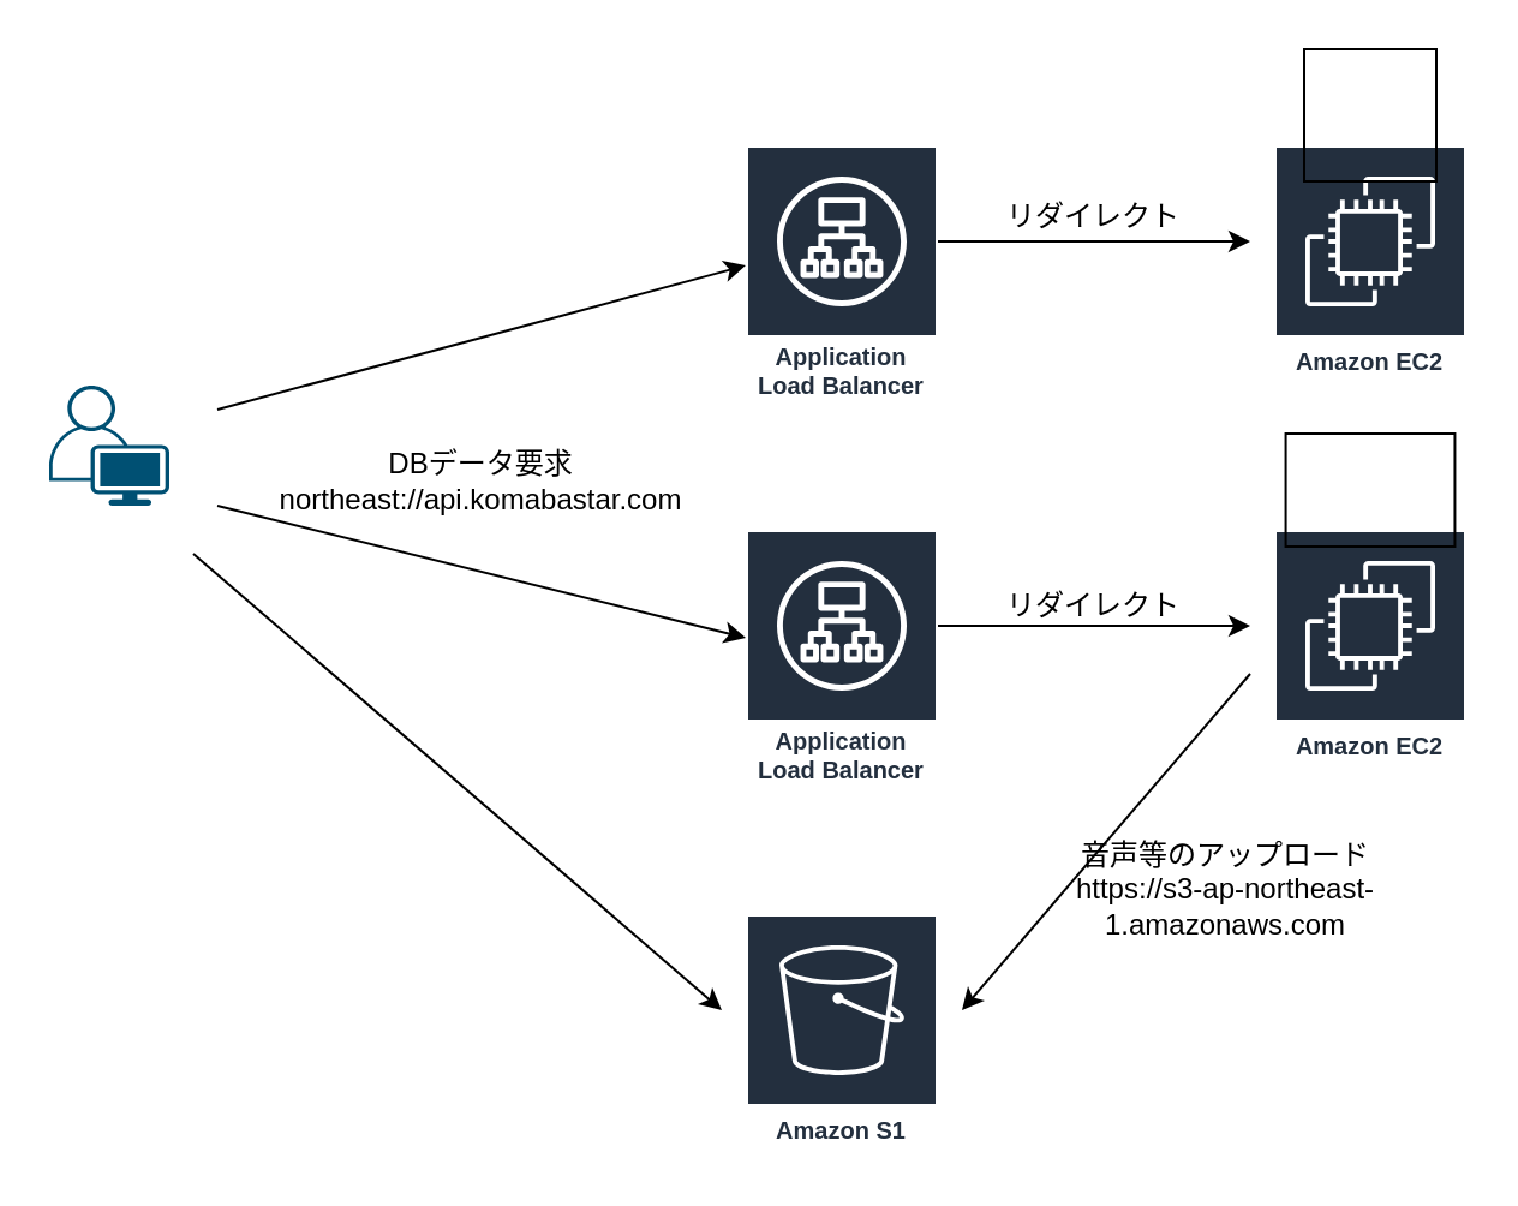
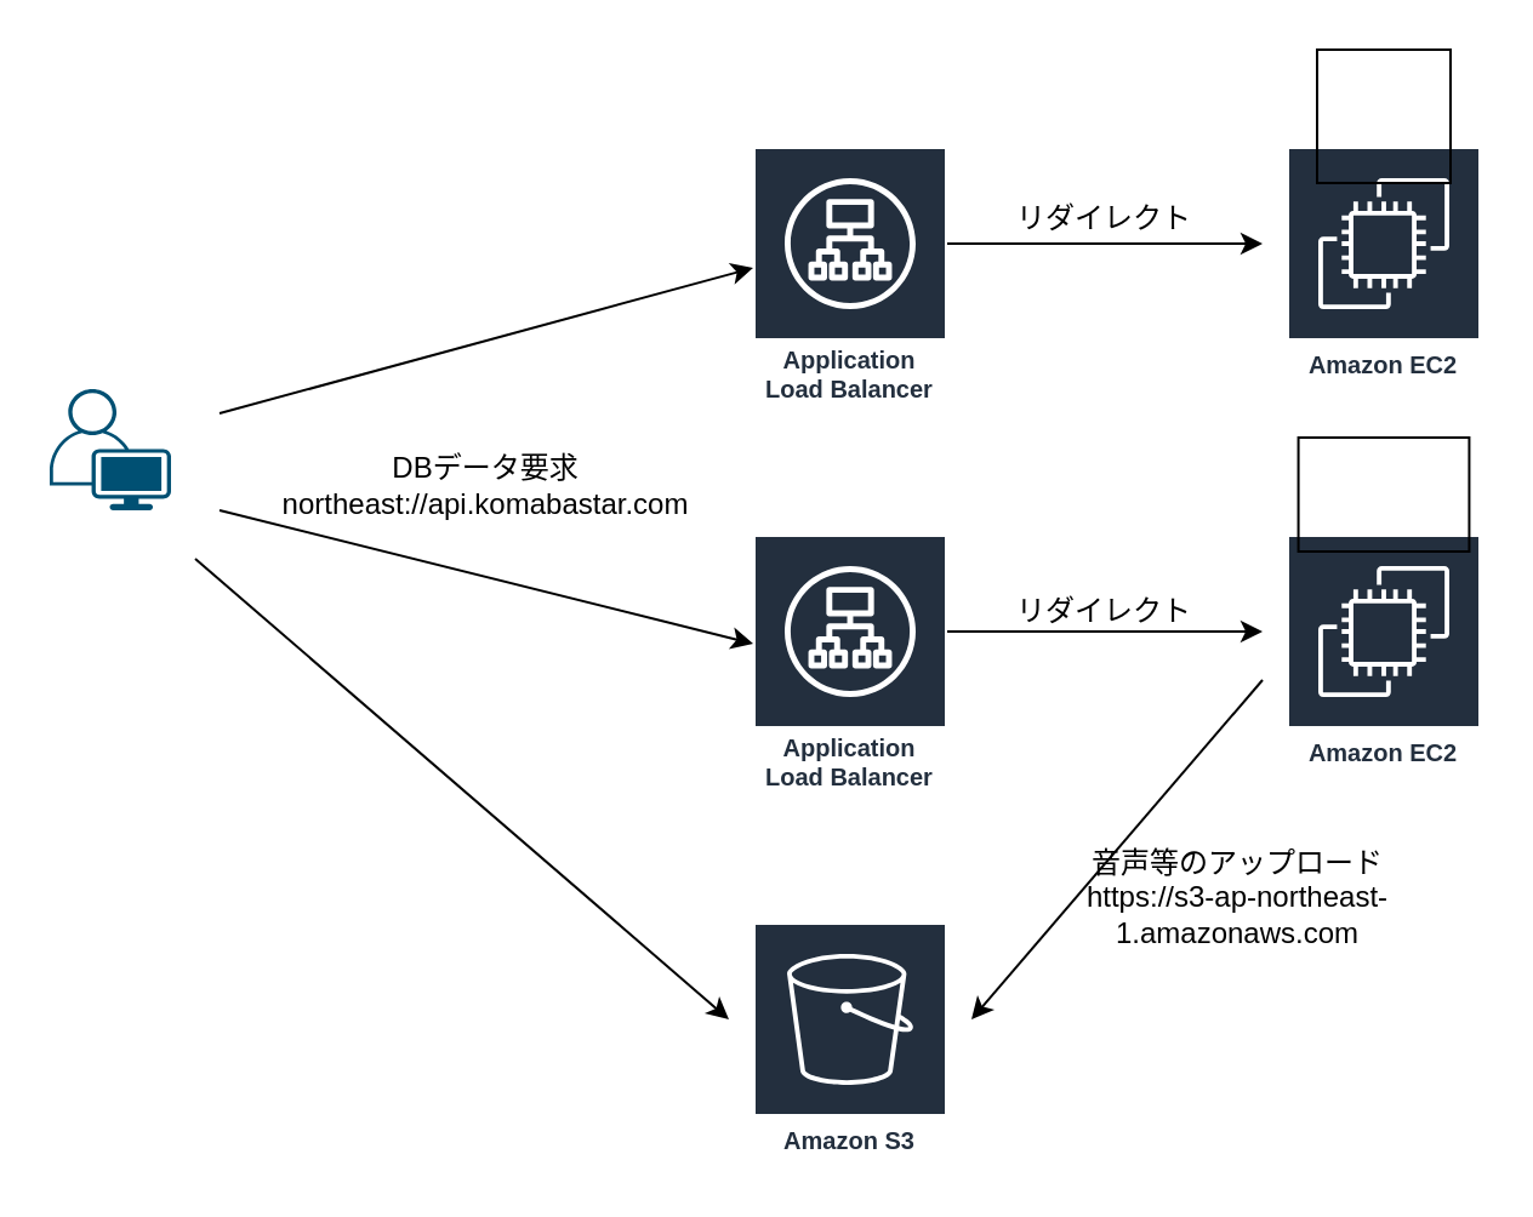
  <mxCell id="0" />
  <mxCell id="1" parent="0" />
  <mxCell id="2" value="Application Load Balancer" style="outlineConnect=0;fontColor=#232F3E;gradientColor=none;strokeColor=#ffffff;fillColor=#232F3E;dashed=0;verticalLabelPosition=middle;verticalAlign=bottom;align=center;html=1;whiteSpace=wrap;fontSize=10;fontStyle=1;spacing=3;shape=mxgraph.aws4.productIcon;prIcon=mxgraph.aws4.application_load_balancer;" vertex="1" parent="1"><mxGeometry x="310" y="220" width="80" height="110" as="geometry" /></mxCell>
  <mxCell id="3" value="Amazon EC2" style="outlineConnect=0;fontColor=#232F3E;gradientColor=none;strokeColor=#ffffff;fillColor=#232F3E;dashed=0;verticalLabelPosition=middle;verticalAlign=bottom;align=center;html=1;whiteSpace=wrap;fontSize=10;fontStyle=1;spacing=3;shape=mxgraph.aws4.productIcon;prIcon=mxgraph.aws4.ec2;" vertex="1" parent="1"><mxGeometry x="530" y="220" width="80" height="100" as="geometry" /></mxCell>
  <mxCell id="4" value="Application Load Balancer" style="outlineConnect=0;fontColor=#232F3E;gradientColor=none;strokeColor=#ffffff;fillColor=#232F3E;dashed=0;verticalLabelPosition=middle;verticalAlign=bottom;align=center;html=1;whiteSpace=wrap;fontSize=10;fontStyle=1;spacing=3;shape=mxgraph.aws4.productIcon;prIcon=mxgraph.aws4.application_load_balancer;" vertex="1" parent="1"><mxGeometry x="310" y="60" width="80" height="110" as="geometry" /></mxCell>
  <mxCell id="5" value="Amazon EC2" style="outlineConnect=0;fontColor=#232F3E;gradientColor=none;strokeColor=#ffffff;fillColor=#232F3E;dashed=0;verticalLabelPosition=middle;verticalAlign=bottom;align=center;html=1;whiteSpace=wrap;fontSize=10;fontStyle=1;spacing=3;shape=mxgraph.aws4.productIcon;prIcon=mxgraph.aws4.ec2;" vertex="1" parent="1"><mxGeometry x="530" y="60" width="80" height="100" as="geometry" /></mxCell>
  <mxCell id="6" value="" style="points=[[0.35,0,0],[0.98,0.51,0],[1,0.71,0],[0.67,1,0],[0,0.795,0],[0,0.65,0]];verticalLabelPosition=bottom;html=1;verticalAlign=top;aspect=fixed;align=center;pointerEvents=1;shape=mxgraph.cisco19.user;fillColor=#005073;strokeColor=none;" vertex="1" parent="1"><mxGeometry x="20" y="160" width="50" height="50" as="geometry" /></mxCell>
  <mxCell id="7" value="" style="endArrow=classic;html=1;" edge="1" parent="1"><mxGeometry width="50" height="50" relative="1" as="geometry"><mxPoint x="90" y="170" as="sourcePoint" /><mxPoint x="310" y="110" as="targetPoint" /></mxGeometry></mxCell>
  <mxCell id="8" value="" style="endArrow=classic;html=1;" edge="1" parent="1" target="2"><mxGeometry width="50" height="50" relative="1" as="geometry"><mxPoint x="90" y="210" as="sourcePoint" /><mxPoint x="300" y="250" as="targetPoint" /></mxGeometry></mxCell>
  <mxCell id="9" value="DBデータ要求&lt;br&gt;northeast://api.komabastar.com" style="text;html=1;strokeColor=none;fillColor=none;align=center;verticalAlign=middle;whiteSpace=wrap;rounded=0;" vertex="1" parent="1"><mxGeometry x="130" y="180" width="140" height="40" as="geometry" /></mxCell>
  <mxCell id="10" value="" style="shape=image;verticalLabelPosition=bottom;labelBackgroundColor=#ffffff;verticalAlign=top;aspect=fixed;imageAspect=0;image=https://y-hilite.com/wp-content/uploads/2018/02/rails_logo.png;imageBorder=#000000;" vertex="1" parent="1"><mxGeometry x="534.79" y="180" width="70.43" height="47" as="geometry" /></mxCell>
  <mxCell id="11" value="" style="shape=image;verticalLabelPosition=bottom;labelBackgroundColor=#ffffff;verticalAlign=top;aspect=fixed;imageAspect=0;image=https://www.cloudcms.com/images/quickstarts/nuxtjs/nuxtjs.c69c9970.png;imageBorder=#000000;" vertex="1" parent="1"><mxGeometry x="542.5" y="20" width="55" height="55" as="geometry" /></mxCell>
  <mxCell id="12" value="" style="endArrow=classic;html=1;" edge="1" parent="1"><mxGeometry width="50" height="50" relative="1" as="geometry"><mxPoint x="390" y="100" as="sourcePoint" /><mxPoint x="520" y="100" as="targetPoint" /></mxGeometry></mxCell>
- <mxCell id="13" value="Amazon S1" style="outlineConnect=0;fontColor=#232F3E;gradientColor=none;strokeColor=#ffffff;fillColor=#232F3E;dashed=0;verticalLabelPosition=middle;verticalAlign=bottom;align=center;html=1;whiteSpace=wrap;fontSize=10;fontStyle=1;spacing=3;shape=mxgraph.aws4.productIcon;prIcon=mxgraph.aws4.s3;" vertex="1" parent="1"><mxGeometry x="310" y="380" width="80" height="100" as="geometry" /></mxCell>
+ <mxCell id="13" value="Amazon S3" style="outlineConnect=0;fontColor=#232F3E;gradientColor=none;strokeColor=#ffffff;fillColor=#232F3E;dashed=0;verticalLabelPosition=middle;verticalAlign=bottom;align=center;html=1;whiteSpace=wrap;fontSize=10;fontStyle=1;spacing=3;shape=mxgraph.aws4.productIcon;prIcon=mxgraph.aws4.s3;" vertex="1" parent="1"><mxGeometry x="310" y="380" width="80" height="100" as="geometry" /></mxCell>
  <mxCell id="14" value="" style="endArrow=classic;html=1;" edge="1" parent="1"><mxGeometry width="50" height="50" relative="1" as="geometry"><mxPoint x="80" y="230" as="sourcePoint" /><mxPoint x="300" y="420" as="targetPoint" /></mxGeometry></mxCell>
  <mxCell id="15" value="" style="endArrow=classic;html=1;" edge="1" parent="1"><mxGeometry width="50" height="50" relative="1" as="geometry"><mxPoint x="520" y="280" as="sourcePoint" /><mxPoint x="400" y="420" as="targetPoint" /></mxGeometry></mxCell>
  <mxCell id="16" value="" style="endArrow=classic;html=1;" edge="1" parent="1"><mxGeometry width="50" height="50" relative="1" as="geometry"><mxPoint x="390" y="260" as="sourcePoint" /><mxPoint x="520" y="260" as="targetPoint" /></mxGeometry></mxCell>
  <mxCell id="17" value="リダイレクト" style="text;html=1;strokeColor=none;fillColor=none;align=center;verticalAlign=middle;whiteSpace=wrap;rounded=0;" vertex="1" parent="1"><mxGeometry x="400" y="75" width="110" height="30" as="geometry" /></mxCell>
  <mxCell id="18" value="リダイレクト" style="text;html=1;strokeColor=none;fillColor=none;align=center;verticalAlign=middle;whiteSpace=wrap;rounded=0;" vertex="1" parent="1"><mxGeometry x="400" y="240" width="110" height="23" as="geometry" /></mxCell>
  <mxCell id="19" value="音声等のアップロード&lt;br&gt;https://s3-ap-northeast-1.amazonaws.com" style="text;html=1;strokeColor=none;fillColor=none;align=center;verticalAlign=middle;whiteSpace=wrap;rounded=0;" vertex="1" parent="1"><mxGeometry x="440" y="350" width="140" height="40" as="geometry" /></mxCell>
